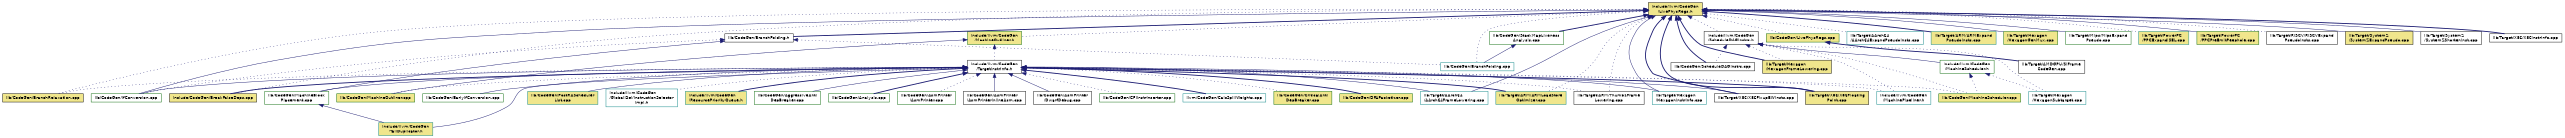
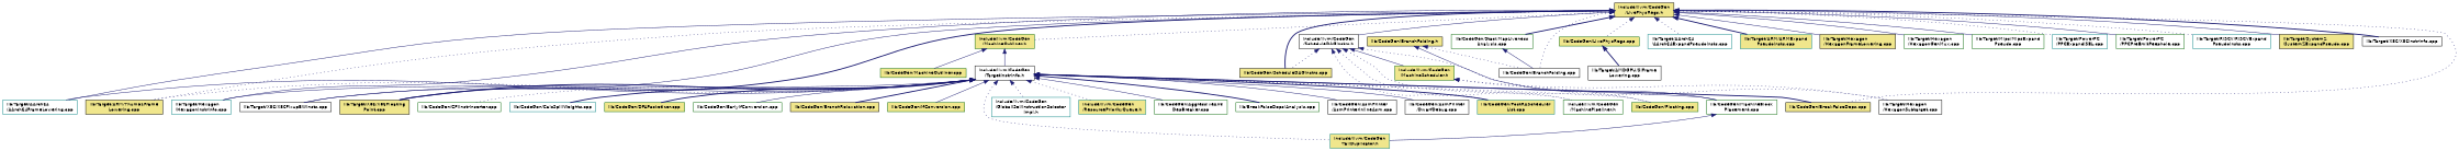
  digraph {
    node [color=black fillcolor=white fontname=Helvetica fontsize=10 shape=box style=filled]
    edge [color=midnightblue dir=back fontname=Helvetica fontsize=10 labelfontname=Helvetica labelfontsize=10 style=dotted]
    n1 [fillcolor=khaki fontcolor=black height=0.2 label="include/llvm/CodeGen\l/LivePhysRegs.h" width=0.4]
    n2 [color=darkgreen fillcolor=khaki height=0.2 label="include/llvm/CodeGen\l/MachineOutliner.h" width=0.4]
-   n3 [color=teal height=0.2 label="lib/CodeGen/BranchFolding.cpp" width=0.4]
+   n3 [height=0.2 label="lib/CodeGen/BranchFolding.cpp" width=0.4]
    n4 [fillcolor=khaki height=0.2 label="lib/CodeGen/BranchRelaxation.cpp" width=0.4]
-   n5 [fillcolor=khaki height=0.2 label="include/CodeGen/BreakFalseDeps.cpp" width=0.4]
-   n6 [color=darkgreen height=0.2 label="lib/CodeGen/IfConversion.cpp" width=0.4]
+   n5 [fillcolor=khaki height=0.2 label="lib/CodeGen/BreakFalseDeps.cpp" width=0.4]
+   n6 [color=darkgreen fillcolor=khaki height=0.2 label="lib/CodeGen/IfConversion.cpp" width=0.4]
    n7 [color=teal height=0.2 label="lib/Target/AArch64\l/AArch64FrameLowering.cpp" width=0.4]
-   n8 [color=teal fillcolor=khaki height=0.2 label="lib/Target/ARM/ARMLoadStore\lOptimizer.cpp" width=0.4]
-   n9 [height=0.2 label="lib/Target/ARM/Thumb1Frame\lLowering.cpp" width=0.4]
+   n9 [fillcolor=khaki height=0.2 label="lib/Target/ARM/Thumb1Frame\lLowering.cpp" width=0.4]
    n10 [color=teal height=0.2 label="lib/Target/Hexagon\l/HexagonInstrInfo.cpp" width=0.4]
    n11 [height=0.2 label="lib/Target/X86/X86FixupBWInsts.cpp" width=0.4]
    n12 [fillcolor=khaki height=0.2 label="lib/Target/X86/X86Floating\lPoint.cpp" width=0.4]
    n13 [height=0.2 label="include/llvm/CodeGen\l/ScheduleDAGInstrs.h" width=0.4]
-   n14 [height=0.2 label="lib/CodeGen/ScheduleDAGInstrs.cpp" width=0.4]
-   n15 [height=0.2 label="lib/CodeGen/BranchFolding.h" width=0.4]
+   n14 [fillcolor=khaki height=0.2 label="lib/CodeGen/ScheduleDAGInstrs.cpp" width=0.4]
+   n15 [fillcolor=khaki height=0.2 label="lib/CodeGen/BranchFolding.h" width=0.4]
    n16 [color=darkgreen fillcolor=khaki height=0.2 label="lib/CodeGen/LivePhysRegs.cpp" width=0.4]
    n17 [color=darkgreen height=0.2 label="lib/CodeGen/StackMapLiveness\lAnalysis.cpp" width=0.4]
    n18 [color=teal height=0.2 label="lib/Target/AArch64\l/AArch64ExpandPseudoInsts.cpp" width=0.4]
    n19 [color=teal fillcolor=khaki height=0.2 label="lib/Target/ARM/ARMExpand\lPseudoInsts.cpp" width=0.4]
    n20 [fillcolor=khaki height=0.2 label="lib/Target/Hexagon\l/HexagonFrameLowering.cpp" width=0.4]
-   n21 [color=darkgreen fillcolor=khaki height=0.2 label="lib/Target/Hexagon\l/HexagonGenMux.cpp" width=0.4]
+   n21 [color=darkgreen height=0.2 label="lib/Target/Hexagon\l/HexagonGenMux.cpp" width=0.4]
    n22 [color=darkgreen height=0.2 label="lib/Target/Mips/MipsExpand\lPseudo.cpp" width=0.4]
-   n23 [color=teal fillcolor=khaki height=0.2 label="lib/Target/PowerPC\l/PPCExpandISEL.cpp" width=0.4]
-   n24 [color=darkgreen fillcolor=khaki height=0.2 label="lib/Target/PowerPC\l/PPCPreEmitPeephole.cpp" width=0.4]
-   n25 [height=0.2 label="lib/Target/RISCV/RISCVExpand\lPseudoInsts.cpp" width=0.4]
+   n23 [color=teal height=0.2 label="lib/Target/PowerPC\l/PPCExpandISEL.cpp" width=0.4]
+   n24 [color=darkgreen height=0.2 label="lib/Target/PowerPC\l/PPCPreEmitPeephole.cpp" width=0.4]
+   n25 [color=teal height=0.2 label="lib/Target/RISCV/RISCVExpand\lPseudoInsts.cpp" width=0.4]
    n26 [fillcolor=khaki height=0.2 label="lib/Target/SystemZ\l/SystemZExpandPseudo.cpp" width=0.4]
-   n27 [height=0.2 label="lib/Target/SystemZ\l/SystemZShortenInst.cpp" width=0.4]
    n28 [height=0.2 label="lib/Target/X86/X86InstrInfo.cpp" width=0.4]
    n29 [height=0.2 label="include/llvm/CodeGen\l/TargetInstrInfo.h" width=0.4]
    n30 [color=darkgreen fillcolor=khaki height=0.2 label="lib/CodeGen/MachineOutliner.cpp" width=0.4]
-   n31 [color=teal height=0.2 label="include/llvm/CodeGen\l/MachinePipeliner.h" width=0.4]
-   n32 [color=darkgreen fillcolor=khaki height=0.2 label="lib/CodeGen/MachineScheduler.cpp" width=0.4]
+   n31 [color=darkgreen height=0.2 label="include/llvm/CodeGen\l/MachinePipeliner.h" width=0.4]
+   n32 [color=darkgreen fillcolor=khaki height=0.2 label="lib/CodeGen/Floating.cpp" width=0.4]
    n33 [color=teal fillcolor=khaki height=0.2 label="lib/CodeGen/PostRAScheduler\lList.cpp" width=0.4]
-   n34 [color=darkgreen height=0.2 label="include/llvm/CodeGen\l/MachineScheduler.h" width=0.4]
-   n35 [color=teal height=0.2 label="lib/Target/Hexagon\l/HexagonSubtarget.cpp" width=0.4]
+   n34 [color=darkgreen fillcolor=khaki height=0.2 label="include/llvm/CodeGen\l/MachineScheduler.h" width=0.4]
+   n35 [height=0.2 label="lib/Target/Hexagon\l/HexagonSubtarget.cpp" width=0.4]
    n36 [color=darkgreen height=0.2 label="lib/CodeGen/MachineBlock\lPlacement.cpp" width=0.4]
-   n37 [height=0.2 label="lib/Target/AMDGPU/SIFrame\lCodeGen.cpp" width=0.4]
+   n37 [height=0.2 label="lib/Target/AMDGPU/SIFrame\lLowering.cpp" width=0.4]
    n38 [color=teal height=0.2 label="include/llvm/CodeGen\l/GlobalISel/InstructionSelector\lImpl.h" width=0.4]
    n39 [color=teal fillcolor=khaki height=0.2 label="include/llvm/CodeGen\l/ResourcePriorityQueue.h" width=0.4]
    n40 [color=teal fillcolor=khaki height=0.2 label="include/llvm/CodeGen\l/TailDuplicator.h" width=0.4]
    n41 [color=darkgreen height=0.2 label="lib/CodeGen/AggressiveAnti\lDepBreaker.cpp" width=0.4]
-   n42 [color=darkgreen height=0.2 label="lib/CodeGen/Analysis.cpp" width=0.4]
-   n43 [color=darkgreen height=0.2 label="lib/CodeGen/AsmPrinter\l/AsmPrinter.cpp" width=0.4]
+   n42 [color=darkgreen height=0.2 label="lib/BreakFalseDeps/Analysis.cpp" width=0.4]
    n44 [height=0.2 label="lib/CodeGen/AsmPrinter\l/AsmPrinterInlineAsm.cpp" width=0.4]
    n45 [height=0.2 label="lib/CodeGen/AsmPrinter\l/DwarfDebug.cpp" width=0.4]
    n46 [color=darkgreen height=0.2 label="lib/CodeGen/CFIInstrInserter.cpp" width=0.4]
-   n47 [color=teal height=0.2 label="llvm/CodeGen/CalcSpillWeights.cpp" width=0.4]
-   n48 [color=darkgreen fillcolor=khaki height=0.2 label="lib/CodeGen/CriticalAnti\lDepBreaker.cpp" width=0.4]
+   n47 [color=teal height=0.2 label="lib/CodeGen/CalcSpillWeights.cpp" width=0.4]
    n49 [color=darkgreen fillcolor=khaki height=0.2 label="lib/CodeGen/DFAPacketizer.cpp" width=0.4]
    n50 [color=darkgreen height=0.2 label="lib/CodeGen/EarlyIfConversion.cpp" width=0.4]
    n1 -> n2
    n1 -> n3
-   n1 -> n4
    n1 -> n5
-   n1 -> n6 [style=solid]
    n1 -> n7 [style=solid]
-   n1 -> n8
    n1 -> n9
    n1 -> n10 [style=solid]
-   n1 -> n11 [style=bold]
+   n1 -> n11 [style=solid]
    n1 -> n12 [style=bold]
-   n1 -> n13
+   n1 -> n13 [style=solid]
    n1 -> n14 [style=bold]
-   n1 -> n15 [style=bold]
    n1 -> n16
    n1 -> n17 [style=bold]
    n1 -> n18
    n1 -> n19 [style=bold]
-   n1 -> n20 [style=bold]
+   n1 -> n20 [style=solid]
    n1 -> n21 [style=solid]
    n1 -> n22 [style=solid]
    n1 -> n23
    n1 -> n24 [style=solid]
    n1 -> n25
    n1 -> n26 [style=solid]
-   n1 -> n27 [style=solid]
    n1 -> n28 [style=bold]
-   n2 -> n29
+   n2 -> n29 [style=solid]
    n2 -> n30 [style=solid]
    n13 -> n14
    n13 -> n31
    n13 -> n32
-   n13 -> n20
+   n13 -> n33
    n13 -> n34 [style=solid]
    n13 -> n35
    n15 -> n3
-   n15 -> n6
    n15 -> n36 [style=solid]
    n16 -> n37 [style=bold]
    n17 -> n3 [style=solid]
-   n29 -> n4
+   n29 -> n4 [style=bold]
    n29 -> n5 [style=bold]
    n29 -> n6 [style=solid]
    n29 -> n7 [style=solid]
-   n29 -> n8 [style=bold]
    n29 -> n9
    n29 -> n10 [style=solid]
    n29 -> n11 [style=solid]
    n29 -> n12 [style=bold]
-   n29 -> n30
    n29 -> n31
    n29 -> n32
-   n29 -> n33 [style=solid]
+   n29 -> n33 [style=bold]
    n29 -> n36 [style=solid]
    n29 -> n38
-   n29 -> n39 [style=bold]
-   n29 -> n40 [style=solid]
+   n29 -> n39
+   n29 -> n40
    n29 -> n41 [style=solid]
    n29 -> n42 [style=bold]
-   n29 -> n43
    n29 -> n44 [style=solid]
    n29 -> n45 [style=solid]
    n29 -> n46
    n29 -> n47 [style=bold]
-   n29 -> n48
    n29 -> n49 [style=bold]
    n29 -> n50 [style=solid]
    n34 -> n32
    n34 -> n35
    n36 -> n40 [style=solid]
  }
